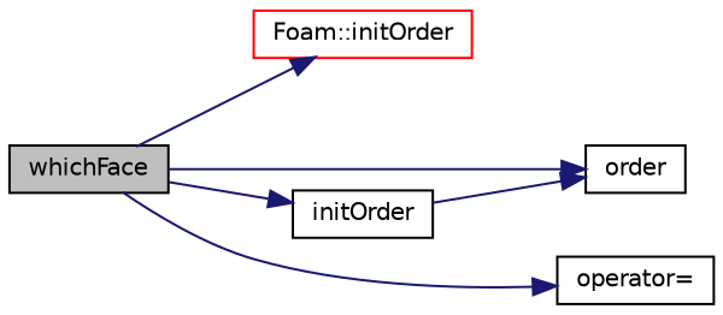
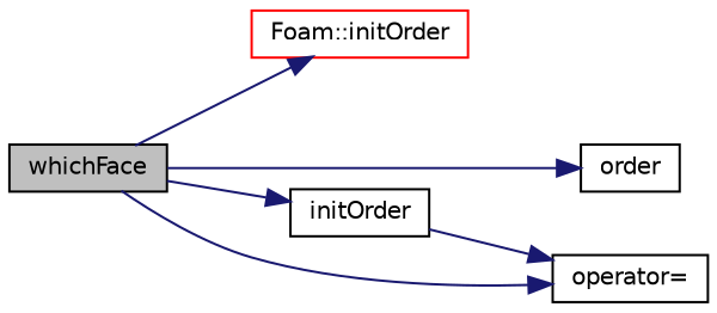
  digraph {
    rankdir=LR
    node [color=black fontname=Helvetica fontsize=10 shape=record]
    edge [color=midnightblue fontname=Helvetica fontsize=10 labelfontname=Helvetica labelfontsize=10 style=solid]
    n1 [fillcolor=grey75 fontcolor=black height=0.2 label=whichFace style=filled width=0.4]
    n2 [color=red height=0.2 label="Foam::initOrder" width=0.4]
    n3 [height=0.2 label=initOrder width=0.4]
    n4 [height=0.2 label=order width=0.4]
    n5 [height=0.2 label="operator=" width=0.4]
    n1 -> n2
    n1 -> n3
    n1 -> n4
    n1 -> n5
-   n3 -> n4
+   n3 -> n5
  }
